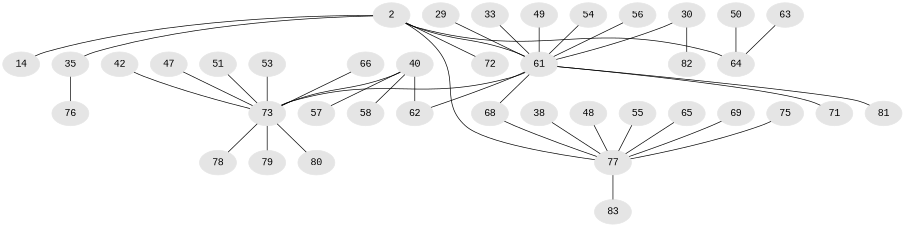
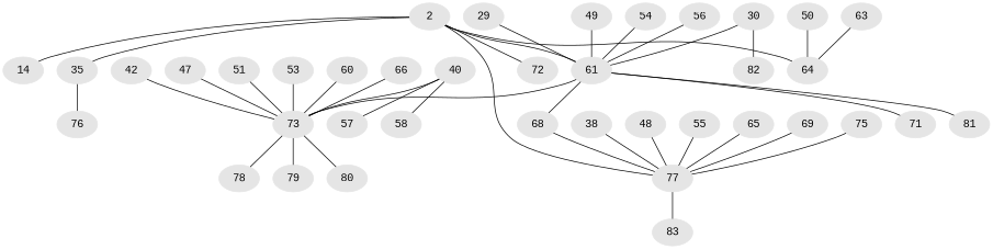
  graph {
    fontname="Liberation Mono"
    node [color=gray90 fontname="Liberation Mono" style=filled]
    edge [fontname="Liberation Mono"]
    2
    14
    35 [super="+28"]
    61 [super="+4+7+8+16+1+18"]
    64 [super="+24"]
    72
    77 [super="+17+45"]
    76
    73 [super="+9+27+26+34+10"]
-   62 [super="+11+31"]
    68
    71
    81 [super="+52"]
    83 [super="+67"]
    29
    30 [super="+20"]
    82
-   33
    38 [super="+25"]
    78
    79 [super="+74"]
    80 [super="+59"]
    42
    n24 [label=40 super="+32"]
    57
    58
    47
    48
    49
    50
    51
    53 [super="+46"]
    54
    55
    56 [super="+40+41"]
+   60
    63 [super="+37"]
    65
    66
    69
    75
    2 -- 14
    2 -- 35 [weight=2]
    2 -- 61 [weight=2]
    2 -- 64 [weight=2]
    2 -- 72
    2 -- 77 [weight=2]
    35 -- 76
    61 -- 73 [weight=2]
-   61 -- 62
    61 -- 68
    61 -- 71
    61 -- 81
    77 -- 83
    73 -- 78
    73 -- 79
    73 -- 80
    68 -- 77
    29 -- 61
    30 -- 61 [weight=2]
    30 -- 82
-   33 -- 61
    38 -- 77
    42 -- 73
    n24 -- 73 [weight=3]
-   n24 -- 62
    n24 -- 57
    n24 -- 58
    47 -- 73
    48 -- 77
    49 -- 61
    50 -- 64
    51 -- 73
    53 -- 73
    54 -- 61
    55 -- 77
    56 -- 61
+   60 -- 73
    63 -- 64
    65 -- 77
    66 -- 73
    69 -- 77 [weight=2]
    75 -- 77
  }
